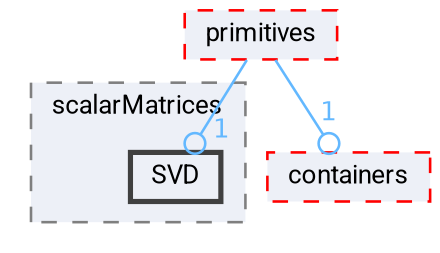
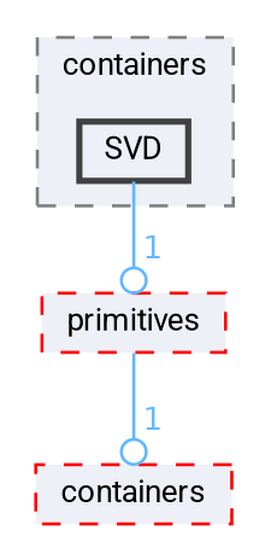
  digraph {
    compound=true
    fontname=Roboto
    node [color=red fillcolor="#edf0f7" fontname=Roboto fontsize=10 shape=box style="filled,dashed"]
    edge [arrowhead=odot color=steelblue1 fontcolor=steelblue1 fontname=Roboto fontsize=10 headlabel=1 labeldistance=1.5 labelfontname=Helvetica labelfontsize=10]
    n1 [color=grey25 height=0.2 label=SVD style="filled,bold" width=0.4]
    n2 [height=0.2 label=primitives width=0.4]
    n3 [height=0.2 label=containers width=0.4]
    subgraph cluster_1 {
      bgcolor="#edf0f7"
      fontsize=10
-     label=scalarMatrices
+     label=containers
      pencolor=grey50
      style="filled,dashed"
      n1
    }
-   n2 -> n1
+   n1 -> n2
    n2 -> n3
  }
